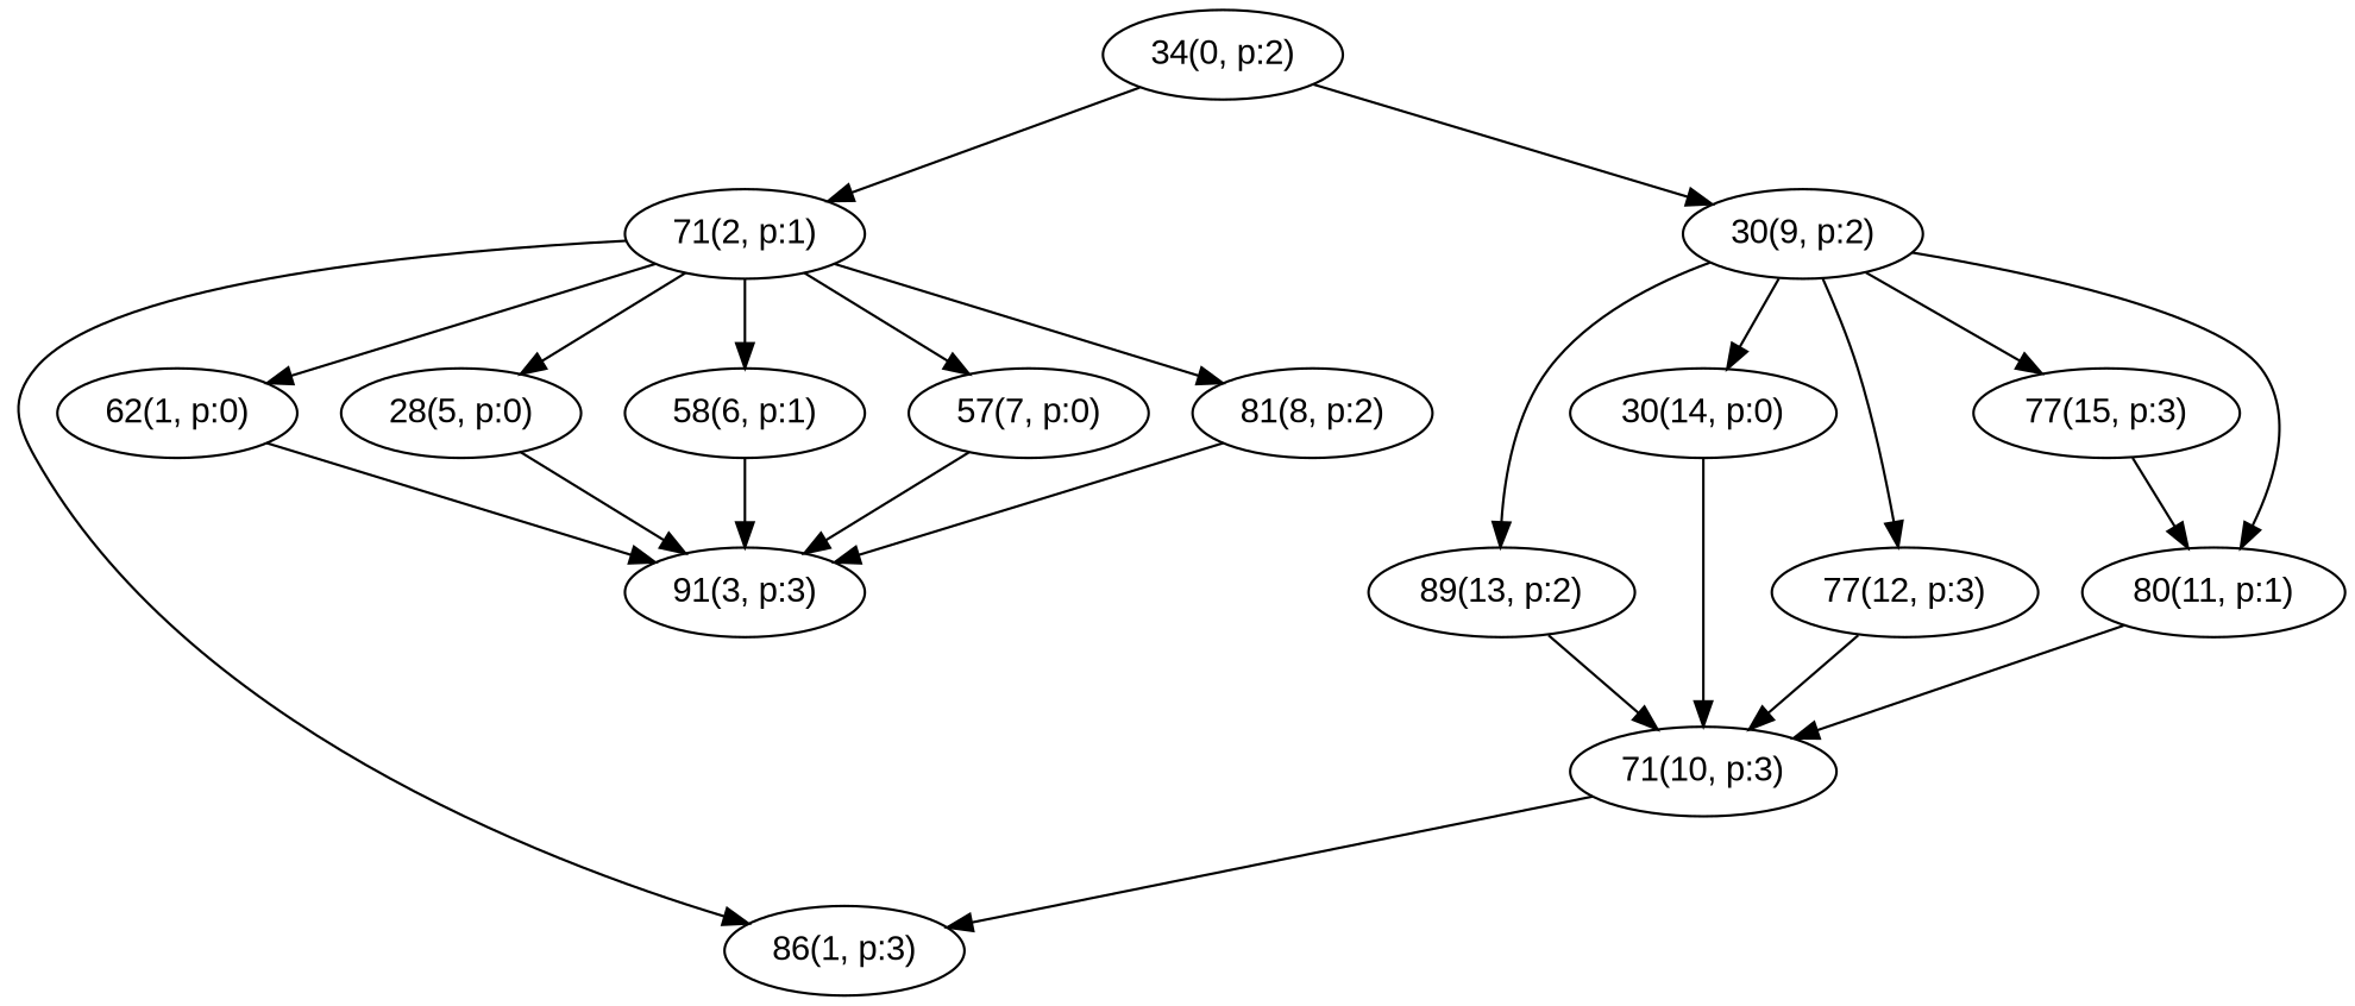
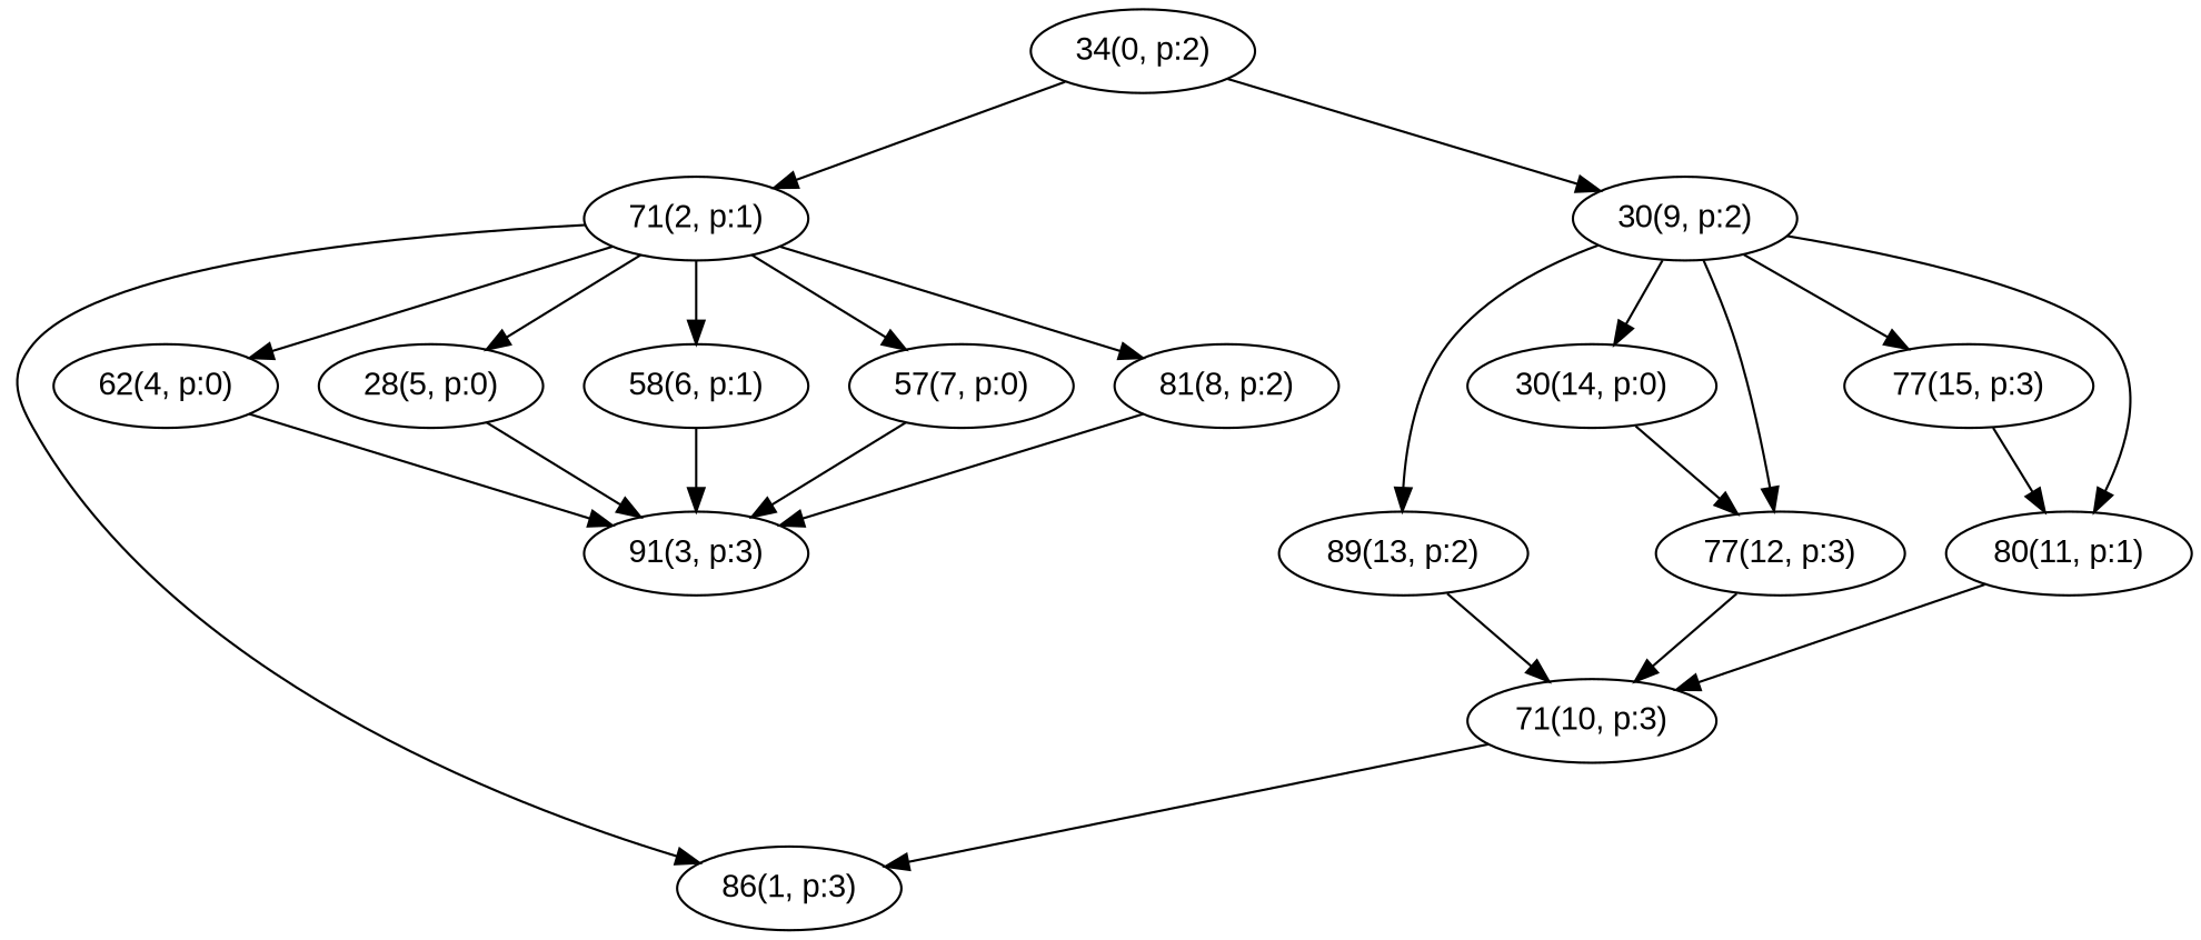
  digraph {
    fontname="Liberation Sans"
    node [fontname="Liberation Sans"]
    edge [fontname="Liberation Sans"]
    n1 [label="34(0, p:2)"]
    n2 [label="71(2, p:1)"]
    n3 [label="30(9, p:2)"]
    n4 [label="86(1, p:3)"]
-   n5 [label="62(1, p:0)"]
+   n5 [label="62(4, p:0)"]
    n6 [label="28(5, p:0)"]
    n7 [label="58(6, p:1)"]
    n8 [label="57(7, p:0)"]
    n9 [label="81(8, p:2)"]
    n10 [label="80(11, p:1)"]
    n11 [label="77(12, p:3)"]
    n12 [label="89(13, p:2)"]
    n13 [label="30(14, p:0)"]
    n14 [label="77(15, p:3)"]
    n15 [label="91(3, p:3)"]
    n16 [label="71(10, p:3)"]
    n1 -> n2
    n1 -> n3
    n2 -> n4
    n2 -> n5
    n2 -> n6
    n2 -> n7
    n2 -> n8
    n2 -> n9
    n3 -> n10
    n3 -> n11
    n3 -> n12
    n3 -> n13
    n3 -> n14
    n5 -> n15
    n6 -> n15
    n7 -> n15
    n8 -> n15
    n9 -> n15
    n10 -> n16
    n11 -> n16
    n12 -> n16
-   n13 -> n16
+   n13 -> n11
    n14 -> n10
    n16 -> n4
  }
